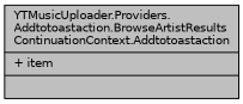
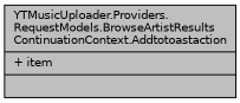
  digraph {
-   n1 [color=black fillcolor=grey75 fontcolor=black fontname=Helvetica fontsize=10 height=0.2 label="{YTMusicUploader.Providers.\lAddtotoastaction.BrowseArtistResults\lContinuationContext.Addtotoastaction\n|+ item\l|}" shape=record style=filled width=0.4]
+   n1 [color=black fillcolor=grey75 fontcolor=black fontname=Helvetica fontsize=10 height=0.2 label="{YTMusicUploader.Providers.\lRequestModels.BrowseArtistResults\lContinuationContext.Addtotoastaction\n|+ item\l|}" shape=record style=filled width=0.4]
  }
